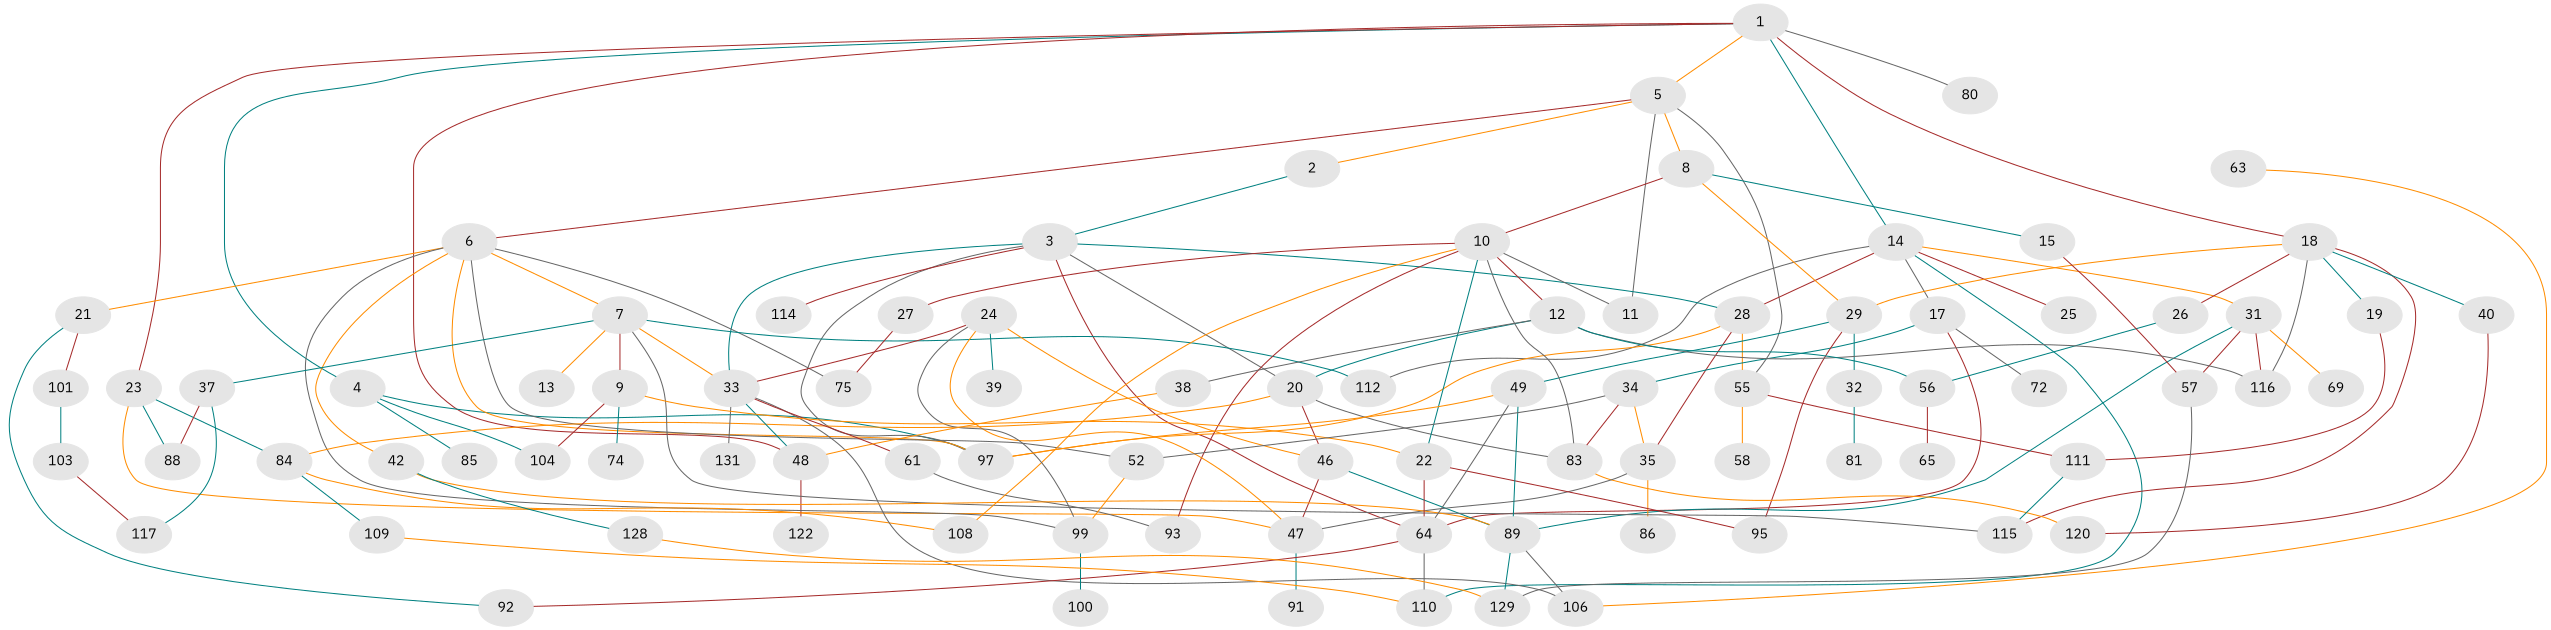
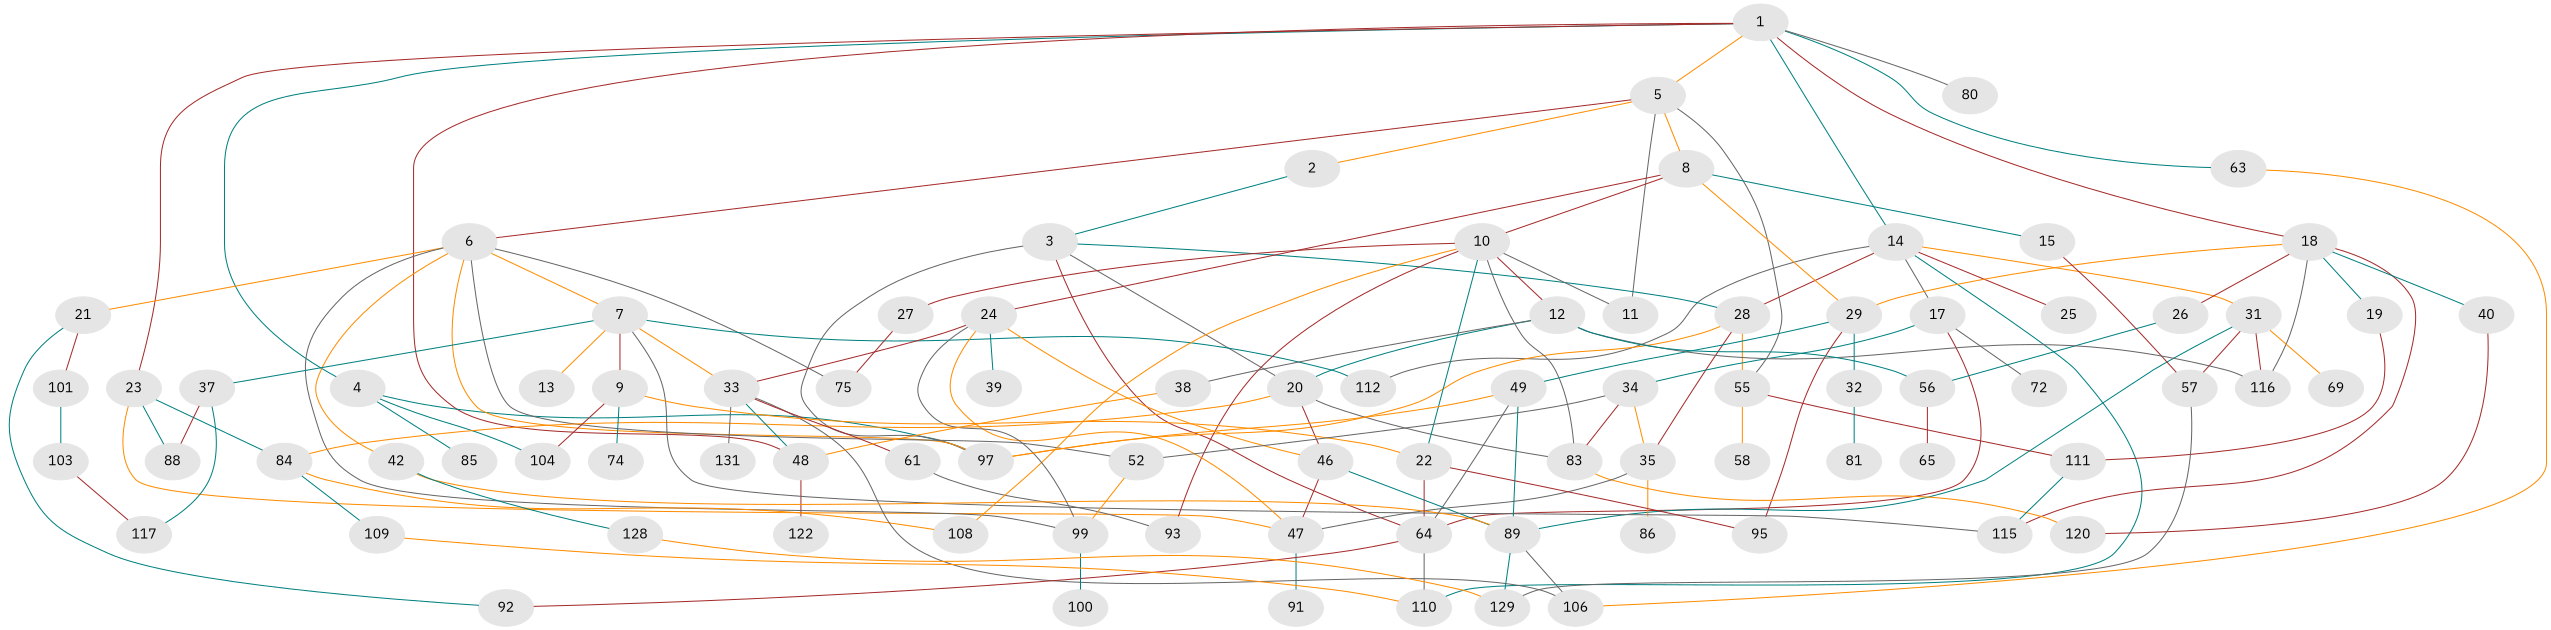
  graph {
    fontname="IBM Plex Sans"
    node [color=gray90 fontname="IBM Plex Sans" style=filled]
    edge [color=teal fontname="IBM Plex Sans"]
    1 [super="+77"]
    4 [super="+41"]
    5 [super="+96"]
    14 [super="+16"]
    18 [super="+50"]
    23 [super="+30"]
    48 [super="+76"]
    63
    80
    3 [super="+67"]
    2
    97
    85
    104 [super="+123"]
    6 [super="+94"]
    8
    11
    55
    28 [super="+87"]
    112
    17 [super="+60"]
    25
    31
    110
    115 [super="+119"]
    29
    116 [super="+118"]
    19 [super="+70"]
    26 [super="+73"]
    40
    84
    47 [super="+62"]
    88 [super="+126"]
    122
    106 [super="+125"]
    20 [super="+82"]
    33 [super="+78"]
    64 [super="+98"]
-   114
    83
    46 [super="+79"]
    35 [super="+68"]
    61
    131
    92
    7 [super="+43"]
    21 [super="+51"]
    42 [super="+90"]
    52
    75
    99 [super="+130"]
    10 [super="+71"]
    15
    24 [super="+113"]
    111 [super="+121"]
    58
    9 [super="+53"]
    13
    37
    101
    89 [super="+102"]
    128
    100
    22 [super="+44"]
    74
    117
    12 [super="+124"]
    27
    93 [super="+107"]
    108
    57 [super="+66"]
    39
    95
    32 [super="+59"]
    49
    38
    56 [super="+127"]
    120
    65
    34 [super="+45"]
    72
    69
    129
    109
    103 [super="+105"]
    91
    86
    81
    1 -- 4
    1 -- 5 [color=darkorange]
    1 -- 14
    1 -- 18 [color=brown]
    1 -- 23 [color=brown]
    1 -- 48 [color=brown]
+   1 -- 63
    1 -- 80 [color=gray40]
    4 -- 97
    4 -- 85
    4 -- 104
    5 -- 2 [color=darkorange]
    5 -- 6 [color=brown]
    5 -- 8 [color=darkorange]
    5 -- 11 [color=gray40]
    5 -- 55 [color=gray40]
    14 -- 28 [color=brown weight=2]
    14 -- 112 [color=gray40]
    14 -- 17 [color=gray40]
    14 -- 25 [color=brown]
    14 -- 31 [color=darkorange]
    14 -- 110
    18 -- 115 [color=brown]
    18 -- 29 [color=darkorange]
    18 -- 116 [color=gray40]
    18 -- 19
    18 -- 26 [color=brown]
    18 -- 40
    23 -- 84
    23 -- 47 [color=darkorange]
    23 -- 88
    48 -- 122 [color=brown]
    63 -- 106 [color=darkorange]
    3 -- 97 [color=gray40]
    3 -- 28
    3 -- 20 [color=gray40]
-   3 -- 33
    3 -- 64 [color=brown]
-   3 -- 114 [color=brown]
    2 -- 3
    6 -- 97 [color=darkorange]
    6 -- 7 [color=darkorange]
    6 -- 21 [color=darkorange weight=2]
    6 -- 42 [color=darkorange]
    6 -- 52 [color=gray40]
    6 -- 75 [color=gray40]
    6 -- 99 [color=gray40]
    8 -- 29 [color=darkorange]
    8 -- 10 [color=brown]
    8 -- 15
+   8 -- 24 [color=brown]
    55 -- 111 [color=brown]
    55 -- 58 [color=darkorange]
    28 -- 97 [color=darkorange]
    28 -- 55 [color=darkorange]
    28 -- 35 [color=brown]
    17 -- 64 [color=brown]
    17 -- 34
    17 -- 72 [color=gray40]
    31 -- 116 [color=brown]
    31 -- 89
    31 -- 57 [color=brown]
    31 -- 69 [color=darkorange]
    29 -- 95 [color=brown]
    29 -- 32
    29 -- 49
    19 -- 111 [color=brown]
    26 -- 56
    40 -- 120 [color=brown]
    84 -- 108 [color=darkorange]
    84 -- 109
    47 -- 91
    20 -- 84 [color=darkorange]
    20 -- 83 [color=gray40]
    20 -- 46 [color=brown]
    33 -- 48
    33 -- 106 [color=gray40]
    33 -- 61 [color=brown]
    33 -- 131 [color=gray40]
    64 -- 110 [color=gray40]
    64 -- 92 [color=brown]
    83 -- 120 [color=darkorange]
    46 -- 47 [color=brown]
    46 -- 89
    35 -- 47 [color=gray40]
    35 -- 86 [color=darkorange]
    61 -- 93 [color=gray40]
    7 -- 112
    7 -- 115 [color=gray40]
    7 -- 33 [color=darkorange weight=2]
    7 -- 9 [color=brown]
    7 -- 13 [color=darkorange]
    7 -- 37 [weight=2]
    21 -- 92
    21 -- 101 [color=brown]
    42 -- 89 [color=darkorange]
    42 -- 128
    52 -- 99 [color=darkorange]
    99 -- 100
    10 -- 11 [color=gray40]
    10 -- 83 [color=gray40]
    10 -- 22
    10 -- 12 [color=brown]
    10 -- 27 [color=brown]
    10 -- 93 [color=brown]
    10 -- 108 [color=darkorange]
    15 -- 57 [color=brown]
    24 -- 47 [color=darkorange]
    24 -- 33 [color=brown]
    24 -- 46 [color=darkorange]
    24 -- 99 [color=gray40]
    24 -- 39
    111 -- 115
    9 -- 104 [color=brown]
    9 -- 22 [color=darkorange]
    9 -- 74
    37 -- 88 [color=brown]
    37 -- 117
    101 -- 103
    89 -- 106 [color=gray40]
    89 -- 129
    128 -- 129 [color=darkorange]
    22 -- 64 [color=brown]
    22 -- 95 [color=brown]
    12 -- 116 [color=gray40]
    12 -- 20
    12 -- 38 [color=gray40]
    12 -- 56
    27 -- 75 [color=brown]
    57 -- 129 [color=gray40]
    32 -- 81
    49 -- 97 [color=darkorange]
    49 -- 64 [color=gray40]
    49 -- 89
    38 -- 48 [color=darkorange]
    56 -- 65 [color=brown]
    34 -- 83 [color=brown]
    34 -- 35 [color=darkorange]
    34 -- 52 [color=gray40]
    109 -- 110 [color=darkorange]
    103 -- 117 [color=brown]
  }
